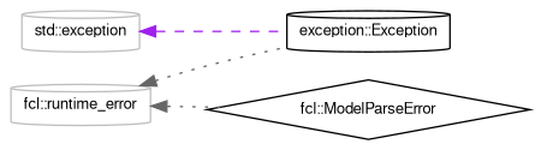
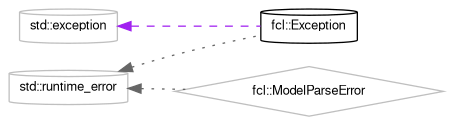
  digraph {
    rankdir=LR
    node [color=grey75 fillcolor=white fontname=FreeSans fontsize=10 shape=cylinder style=filled]
    edge [color=gray40 dir=back fontname=FreeSans fontsize=10 labelfontname=FreeSans labelfontsize=10 style=dotted]
    n1 [height=0.2 label="std::exception" width=0.4]
-   n2 [color=black height=0.2 label="exception::Exception" width=0.4]
-   n3 [height=0.2 label="fcl::runtime_error" width=0.4]
-   n4 [color=black height=0.2 label="fcl::ModelParseError" shape=diamond width=0.4]
+   n2 [color=black height=0.2 label="fcl::Exception" width=0.4]
+   n3 [height=0.2 label="std::runtime_error" width=0.4]
+   n4 [height=0.2 label="fcl::ModelParseError" shape=diamond width=0.4]
    n1 -> n2 [color=purple style=dashed]
    n3 -> n2
    n3 -> n4
  }
